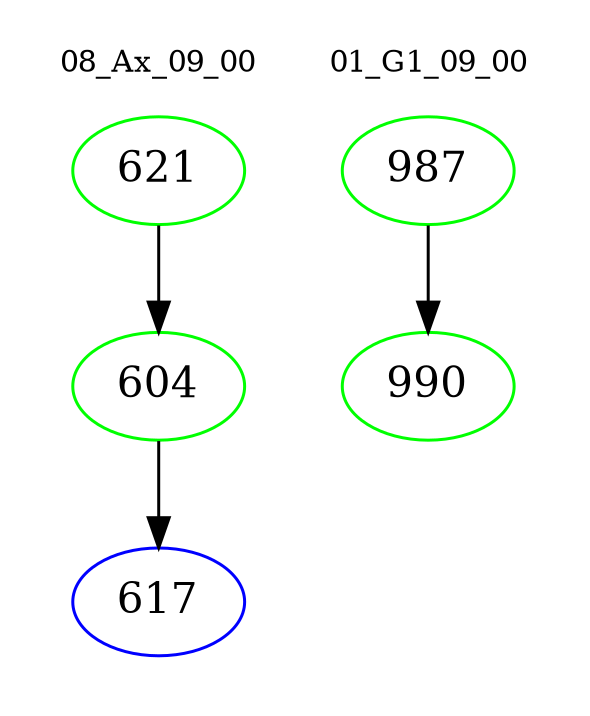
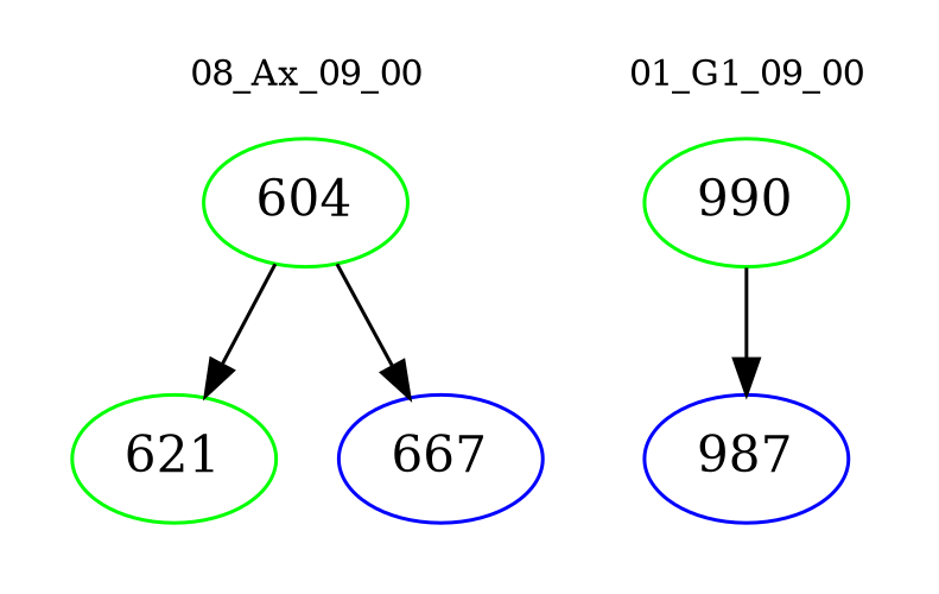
  digraph {
    node [color=green]
    edge [color=black]
    n1 [label=621]
    n2 [label=604]
-   n3 [color=blue label=617]
+   n3 [color=blue label=667]
    n4 [label=990]
-   n5 [label=987]
+   n5 [color=blue label=987]
    subgraph cluster_1 {
      color=white
      fontsize=10
      label="08_Ax_09_00"
      n1
      n2
      n3
    }
    subgraph cluster_2 {
      color=white
      fontsize=10
      label="01_G1_09_00"
      n4
      n5
    }
-   n1 -> n2
+   n2 -> n1
    n2 -> n3
-   n5 -> n4
+   n4 -> n5
  }
